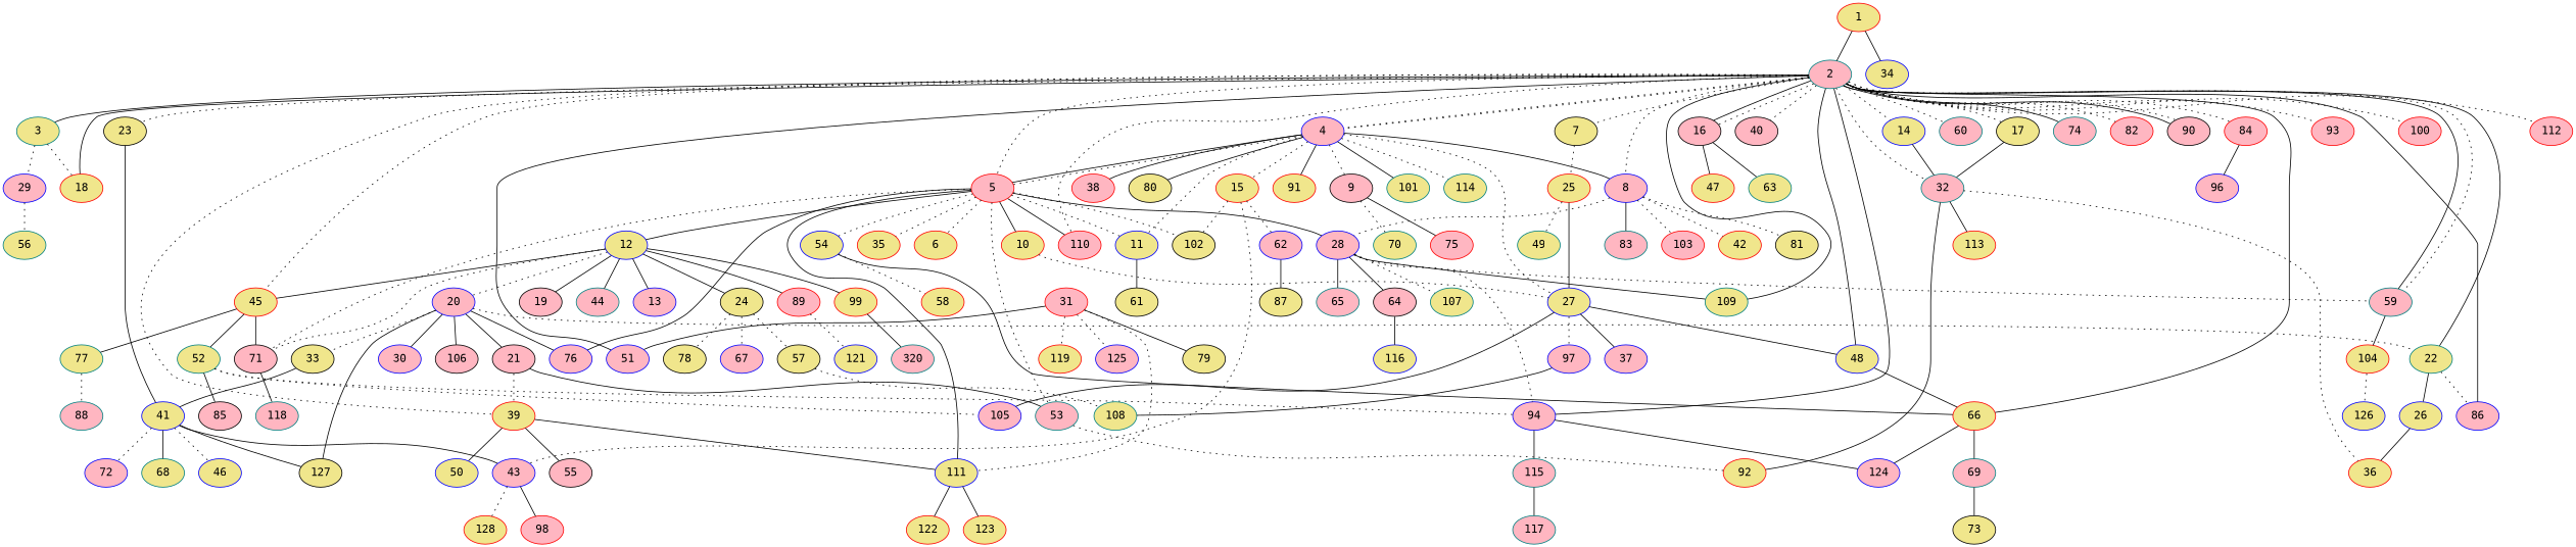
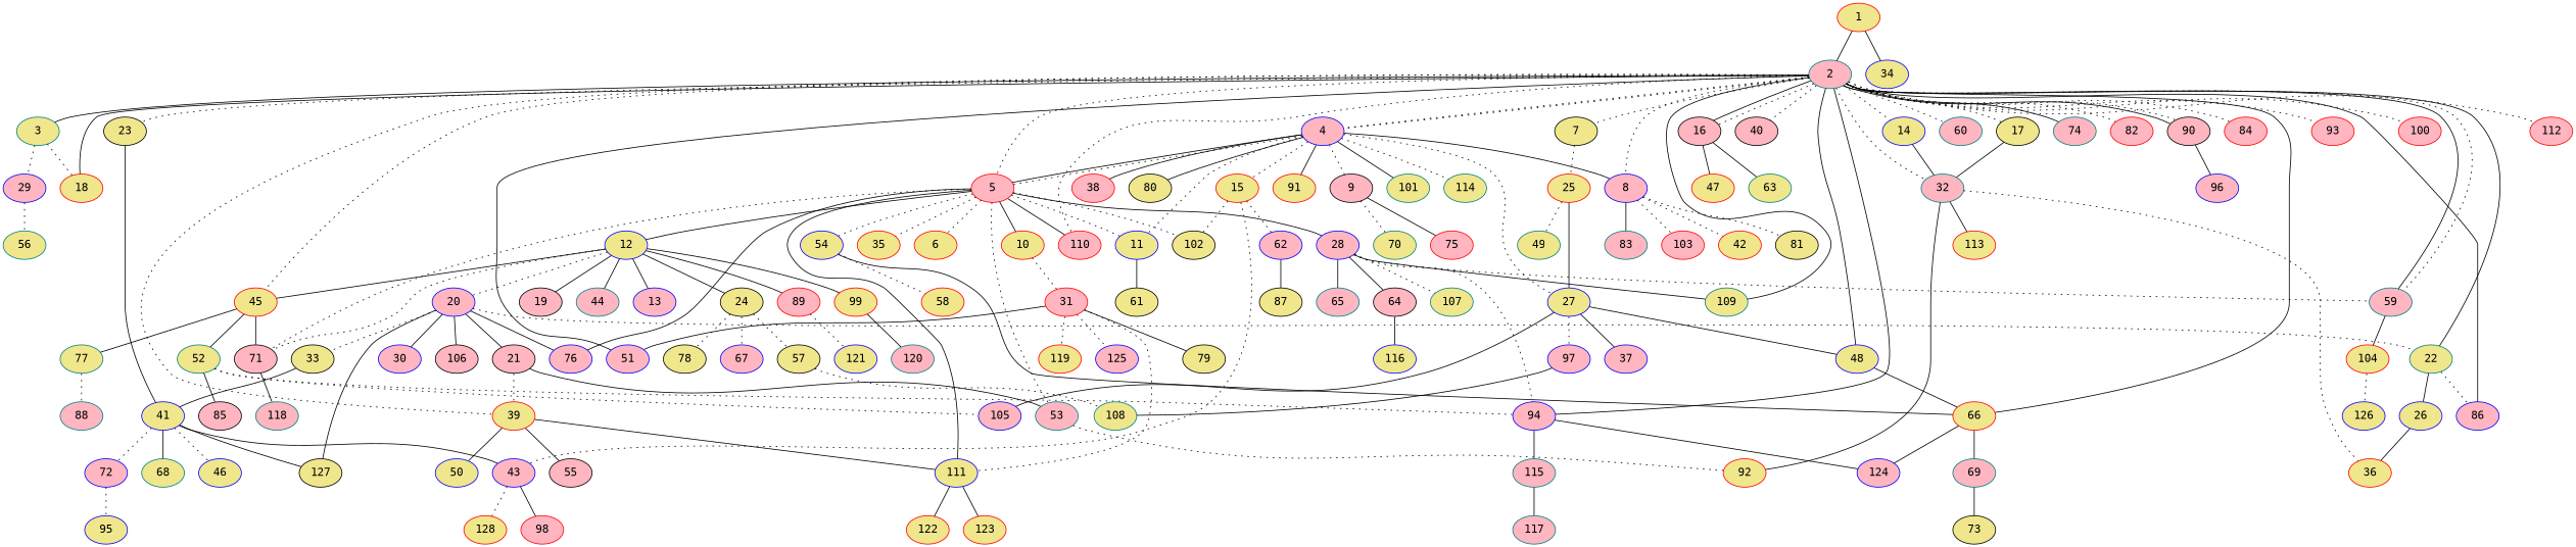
  graph {
    fontname="DejaVu Sans Mono"
    node [color=blue fillcolor=khaki fontname="DejaVu Sans Mono" style=filled]
    edge [fontname="DejaVu Sans Mono" style=solid]
    2 [color=teal fillcolor=lightpink]
    1 [color=red]
    34
    3 [color=teal]
    4 [fillcolor=lightpink]
    5 [color=red fillcolor=lightpink]
    7 [color=black]
    8 [fillcolor=lightpink]
    14
    16 [color=black fillcolor=lightpink]
    17 [color=black]
    18 [color=red]
    22 [color=teal]
    23 [color=black]
    32 [color=teal fillcolor=lightpink]
    39 [color=red]
    40 [color=black fillcolor=lightpink]
    45 [color=red]
    48
    51 [fillcolor=lightpink]
    59 [color=teal fillcolor=lightpink]
    60 [color=teal fillcolor=lightpink]
    66 [color=red]
    74 [color=teal fillcolor=lightpink]
    82 [color=red fillcolor=lightpink]
    84 [color=red fillcolor=lightpink]
    86 [fillcolor=lightpink]
    90 [color=black fillcolor=lightpink]
    93 [color=red fillcolor=lightpink]
    94 [fillcolor=lightpink]
    100 [color=red fillcolor=lightpink]
    109 [color=teal]
    110 [color=red fillcolor=lightpink]
    112 [color=red fillcolor=lightpink]
    29 [fillcolor=lightpink]
    9 [color=black fillcolor=lightpink]
    11
    15 [color=red]
    27
    38 [color=red fillcolor=lightpink]
    80 [color=black]
    91 [color=red]
    101 [color=teal]
    114 [color=teal]
    6 [color=red]
    10 [color=red]
    12
    28 [fillcolor=lightpink]
    35 [color=red]
    53 [color=teal fillcolor=lightpink]
    54
    71 [color=black fillcolor=lightpink]
    76 [fillcolor=lightpink]
    102 [color=black]
    111
    25 [color=red]
    42 [color=red]
    81 [color=black]
    83 [color=teal fillcolor=lightpink]
    103 [color=red fillcolor=lightpink]
    47 [color=red]
    63 [color=teal]
    26
    41
    36 [color=red]
    92 [color=red]
    113 [color=red]
    50
    55 [color=black fillcolor=lightpink]
    52 [color=teal]
    77 [color=teal]
    104 [color=red]
    69 [color=teal fillcolor=lightpink]
    124 [fillcolor=lightpink]
    96 [fillcolor=lightpink]
    115 [color=teal fillcolor=lightpink]
    56 [color=teal]
    70 [color=teal]
    75 [color=red fillcolor=lightpink]
    61 [color=black]
    43 [fillcolor=lightpink]
    62 [fillcolor=lightpink]
    37 [fillcolor=lightpink]
    97 [fillcolor=lightpink]
    105 [fillcolor=lightpink]
    31 [color=red fillcolor=lightpink]
    13 [fillcolor=lightpink]
    19 [color=black fillcolor=lightpink]
    20 [fillcolor=lightpink]
    24 [color=black]
    44 [color=teal fillcolor=lightpink]
    89 [color=red fillcolor=lightpink]
    99 [color=red]
    64 [color=black fillcolor=lightpink]
    65 [color=teal fillcolor=lightpink]
    107 [color=teal]
    58 [color=red]
    118 [color=teal fillcolor=lightpink]
    122 [color=red]
    123 [color=red]
    49 [color=teal]
    79 [color=black]
    119 [color=red]
    125 [fillcolor=lightpink]
    21 [color=black fillcolor=lightpink]
    30 [fillcolor=lightpink]
    33 [color=black]
    106 [color=black fillcolor=lightpink]
    127 [color=black]
    57 [color=black]
    67 [fillcolor=lightpink]
    78 [color=black]
    121
-   120 [color=teal fillcolor=lightpink label=320]
+   120 [color=teal fillcolor=lightpink]
    98 [color=red fillcolor=lightpink]
    128 [color=red]
    87 [color=black]
    46
    68 [color=teal]
    72 [fillcolor=lightpink]
    108 [color=teal]
    116
+   95
    85 [color=black fillcolor=lightpink]
    88 [color=teal fillcolor=lightpink]
    126
    73 [color=black]
    117 [color=teal fillcolor=lightpink]
    2 -- 3
    2 -- 4 [style=dotted]
    2 -- 4 [style=dotted]
    2 -- 5 [style=dotted]
    2 -- 7 [style=dotted]
    2 -- 8 [style=dotted]
    2 -- 14 [style=dotted]
    2 -- 16
    2 -- 16 [style=dotted]
    2 -- 17 [style=dotted]
    2 -- 18
    2 -- 22
    2 -- 23 [style=dotted]
    2 -- 32 [style=dotted]
    2 -- 39 [style=dotted]
    2 -- 40 [style=dotted]
    2 -- 45 [style=dotted]
    2 -- 48
    2 -- 51
    2 -- 59
    2 -- 59 [style=dotted]
    2 -- 60 [style=dotted]
    2 -- 66
    2 -- 74
    2 -- 82 [style=dotted]
    2 -- 84 [style=dotted]
    2 -- 86
    2 -- 90
    2 -- 90 [style=dotted]
    2 -- 93 [style=dotted]
    2 -- 94
    2 -- 100 [style=dotted]
    2 -- 109
    2 -- 110 [style=dotted]
    2 -- 112 [style=dotted]
    1 -- 2
    1 -- 34
    3 -- 18 [style=dotted]
    3 -- 29 [style=dotted]
    4 -- 5
    4 -- 5 [style=dotted]
    4 -- 8
    4 -- 9 [style=dotted]
    4 -- 11 [style=dotted]
    4 -- 15 [style=dotted]
    4 -- 27 [style=dotted]
    4 -- 38
    4 -- 80
    4 -- 91
    4 -- 101
    4 -- 114 [style=dotted]
    5 -- 110
    5 -- 11 [style=dotted]
    5 -- 6 [style=dotted]
    5 -- 10
    5 -- 12
    5 -- 28
    5 -- 35 [style=dotted]
    5 -- 53 [style=dotted]
    5 -- 54 [style=dotted]
    5 -- 71 [style=dotted]
    5 -- 76
    5 -- 102 [style=dotted]
    5 -- 111
    7 -- 25 [style=dotted]
-   8 -- 28 [style=dotted]
    8 -- 42 [style=dotted]
    8 -- 81 [style=dotted]
    8 -- 83
    8 -- 103 [style=dotted]
    14 -- 32
    16 -- 47
    16 -- 63
    17 -- 32
    22 -- 86 [style=dotted]
    22 -- 26
    23 -- 41
    32 -- 36 [style=dotted]
    32 -- 92
    32 -- 113
    39 -- 111
    39 -- 50
    39 -- 55
    45 -- 71
    45 -- 52
    45 -- 77
    48 -- 66
    59 -- 104
    66 -- 69
    66 -- 124
-   84 -- 96
+   90 -- 96
    94 -- 124
    94 -- 115
    29 -- 56 [style=dotted]
    9 -- 70 [style=dotted]
    9 -- 75
    11 -- 61
    15 -- 102 [style=dotted]
    15 -- 43 [style=dotted]
    15 -- 62 [style=dotted]
    27 -- 48
    27 -- 37
    27 -- 97 [style=dotted]
    27 -- 105
-   10 -- 27 [style=dotted]
+   10 -- 31 [style=dotted]
    12 -- 45
    12 -- 71 [style=dotted]
    12 -- 13
    12 -- 19
    12 -- 20 [style=dotted]
    12 -- 24
    12 -- 44
    12 -- 89
    12 -- 99
    28 -- 59 [style=dotted]
    28 -- 94 [style=dotted]
    28 -- 109
    28 -- 64
    28 -- 65
    28 -- 107 [style=dotted]
    53 -- 92 [style=dotted]
    54 -- 66
    54 -- 58 [style=dotted]
    71 -- 118
    111 -- 122
    111 -- 123
    25 -- 27
    25 -- 49 [style=dotted]
    26 -- 36
    41 -- 43
    41 -- 127
    41 -- 46 [style=dotted]
    41 -- 68
    41 -- 72 [style=dotted]
    52 -- 94 [style=dotted]
    52 -- 105 [style=dotted]
    52 -- 85
    77 -- 88 [style=dotted]
    104 -- 126 [style=dotted]
    69 -- 73
    115 -- 117
    43 -- 98
    43 -- 128 [style=dotted]
    62 -- 87
    97 -- 108
    31 -- 51
    31 -- 111 [style=dotted]
    31 -- 79
    31 -- 119 [style=dotted]
    31 -- 125 [style=dotted]
    20 -- 22 [style=dotted]
    20 -- 76
    20 -- 21
    20 -- 30
    20 -- 33 [style=dotted]
    20 -- 106
    20 -- 127
    24 -- 57 [style=dotted]
    24 -- 67 [style=dotted]
    24 -- 78 [style=dotted]
    89 -- 121 [style=dotted]
    99 -- 120
    64 -- 116
    21 -- 39 [style=dotted]
    21 -- 53
    33 -- 41
    57 -- 108 [style=dotted]
+   72 -- 95 [style=dotted]
  }
